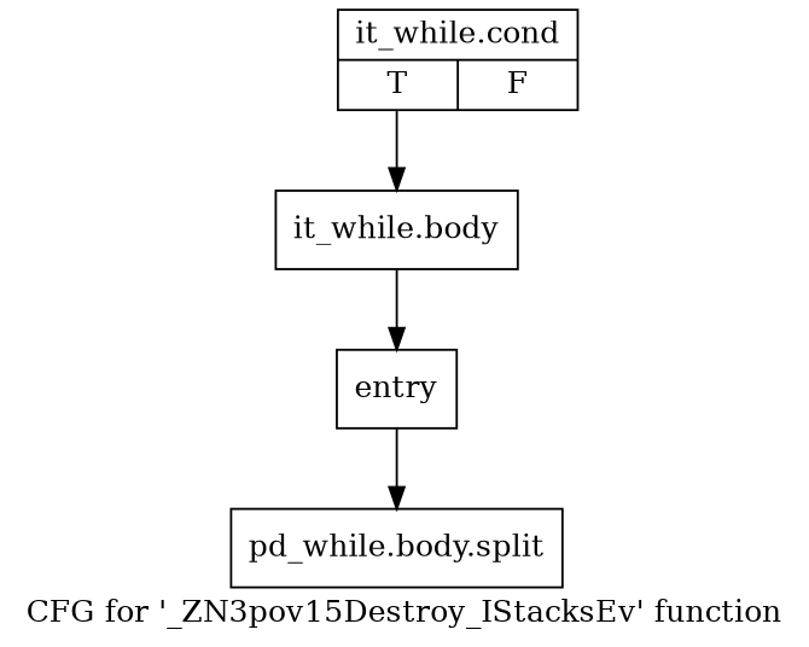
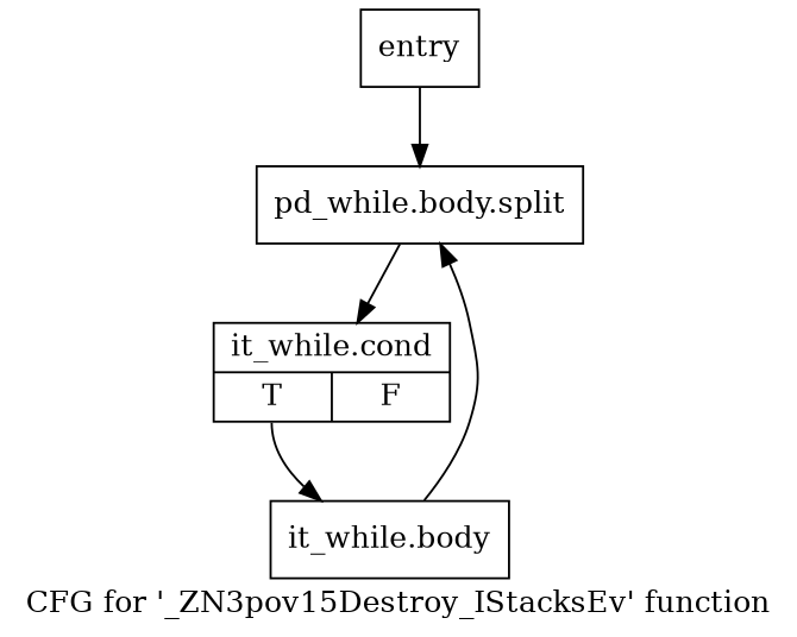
  digraph {
    label="CFG for '_ZN3pov15Destroy_IStacksEv' function"
    node [shape=record]
    n1 [label="{entry}"]
    n2 [label="{pd_while.body.split}"]
    n3 [label="{it_while.cond|{<s0>T|<s1>F}}"]
    n4 [label="{it_while.body}"]
    n1 -> n2
+   n2 -> n3
    n3 -> n4 [tailport=s0]
-   n4 -> n1
+   n4 -> n2
  }
